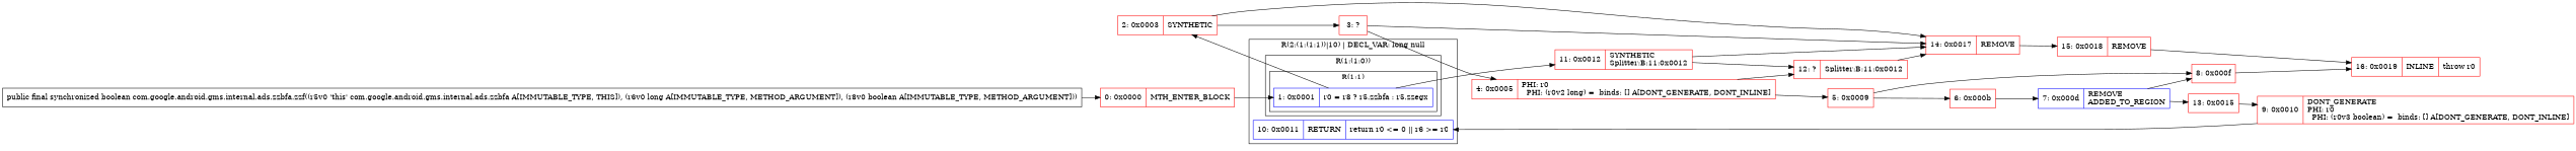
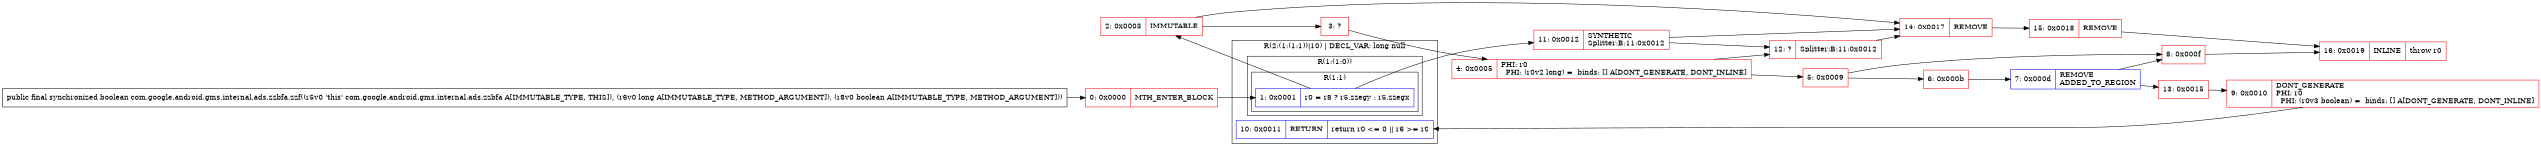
  digraph {
    rankdir=LR
    node [color=red shape=record]
-   n1 [color=blue label="{1\:\ 0x0001|r0 = r8 ? r5.zzbfa : r5.zzegx\l}"]
+   n1 [color=blue label="{1\:\ 0x0001|r0 = r8 ? r5.zzegy : r5.zzegx\l}"]
    n2 [color=blue label="{10\:\ 0x0011|RETURN\l|return r0 \<= 0 \|\| r6 \>= r0\l}"]
-   n3 [label="{2\:\ 0x0003|SYNTHETIC\l}"]
+   n3 [label="{2\:\ 0x0003|IMMUTABLE\l}"]
    n4 [label="{11\:\ 0x0012|SYNTHETIC\lSplitter:B:11:0x0012\l}"]
    n5 [label="{3\:\ ?}"]
    n6 [label="{14\:\ 0x0017|REMOVE\l}"]
    n7 [label="{12\:\ ?|Splitter:B:11:0x0012\l}"]
    n8 [label="{0\:\ 0x0000|MTH_ENTER_BLOCK\l}"]
    n9 [label="{4\:\ 0x0005|PHI: r0 \l  PHI: (r0v2 long) =  binds: [] A[DONT_GENERATE, DONT_INLINE]\l}"]
    n10 [label="{15\:\ 0x0018|REMOVE\l}"]
    n11 [label="{5\:\ 0x0009}"]
    n12 [label="{6\:\ 0x000b}"]
    n13 [label="{8\:\ 0x000f}"]
    n14 [color=blue label="{7\:\ 0x000d|REMOVE\lADDED_TO_REGION\l}"]
    n15 [label="{16\:\ 0x0019|INLINE\l|throw r0\l}"]
    n16 [label="{13\:\ 0x0015}"]
    n17 [label="{9\:\ 0x0010|DONT_GENERATE\lPHI: r0 \l  PHI: (r0v3 boolean) =  binds: [] A[DONT_GENERATE, DONT_INLINE]\l}"]
    n18 [label="{public final synchronized boolean com.google.android.gms.internal.ads.zzbfa.zzf((r5v0 'this' com.google.android.gms.internal.ads.zzbfa A[IMMUTABLE_TYPE, THIS]), (r6v0 long A[IMMUTABLE_TYPE, METHOD_ARGUMENT]), (r8v0 boolean A[IMMUTABLE_TYPE, METHOD_ARGUMENT])) }" color=""]
    subgraph cluster_1 {
      label="R(2:(1:(1:1))|10) | DECL_VAR: long null\l"
      n2
      subgraph cluster_2 {
        label="R(1:(1:0))"
        subgraph cluster_3 {
          label="R(1:1)"
          n1
        }
      }
    }
    n1 -> n3
    n1 -> n4
    n3 -> n5
    n3 -> n6
    n4 -> n6
    n4 -> n7
-   n5 -> n6
    n5 -> n9
    n6 -> n10
    n7 -> n6
    n8 -> n1
    n9 -> n7
    n9 -> n11
    n10 -> n15
    n11 -> n12
    n11 -> n13
    n12 -> n14
    n13 -> n15
    n14 -> n13
    n14 -> n16
    n16 -> n17
    n17 -> n2
    n18 -> n8
  }
